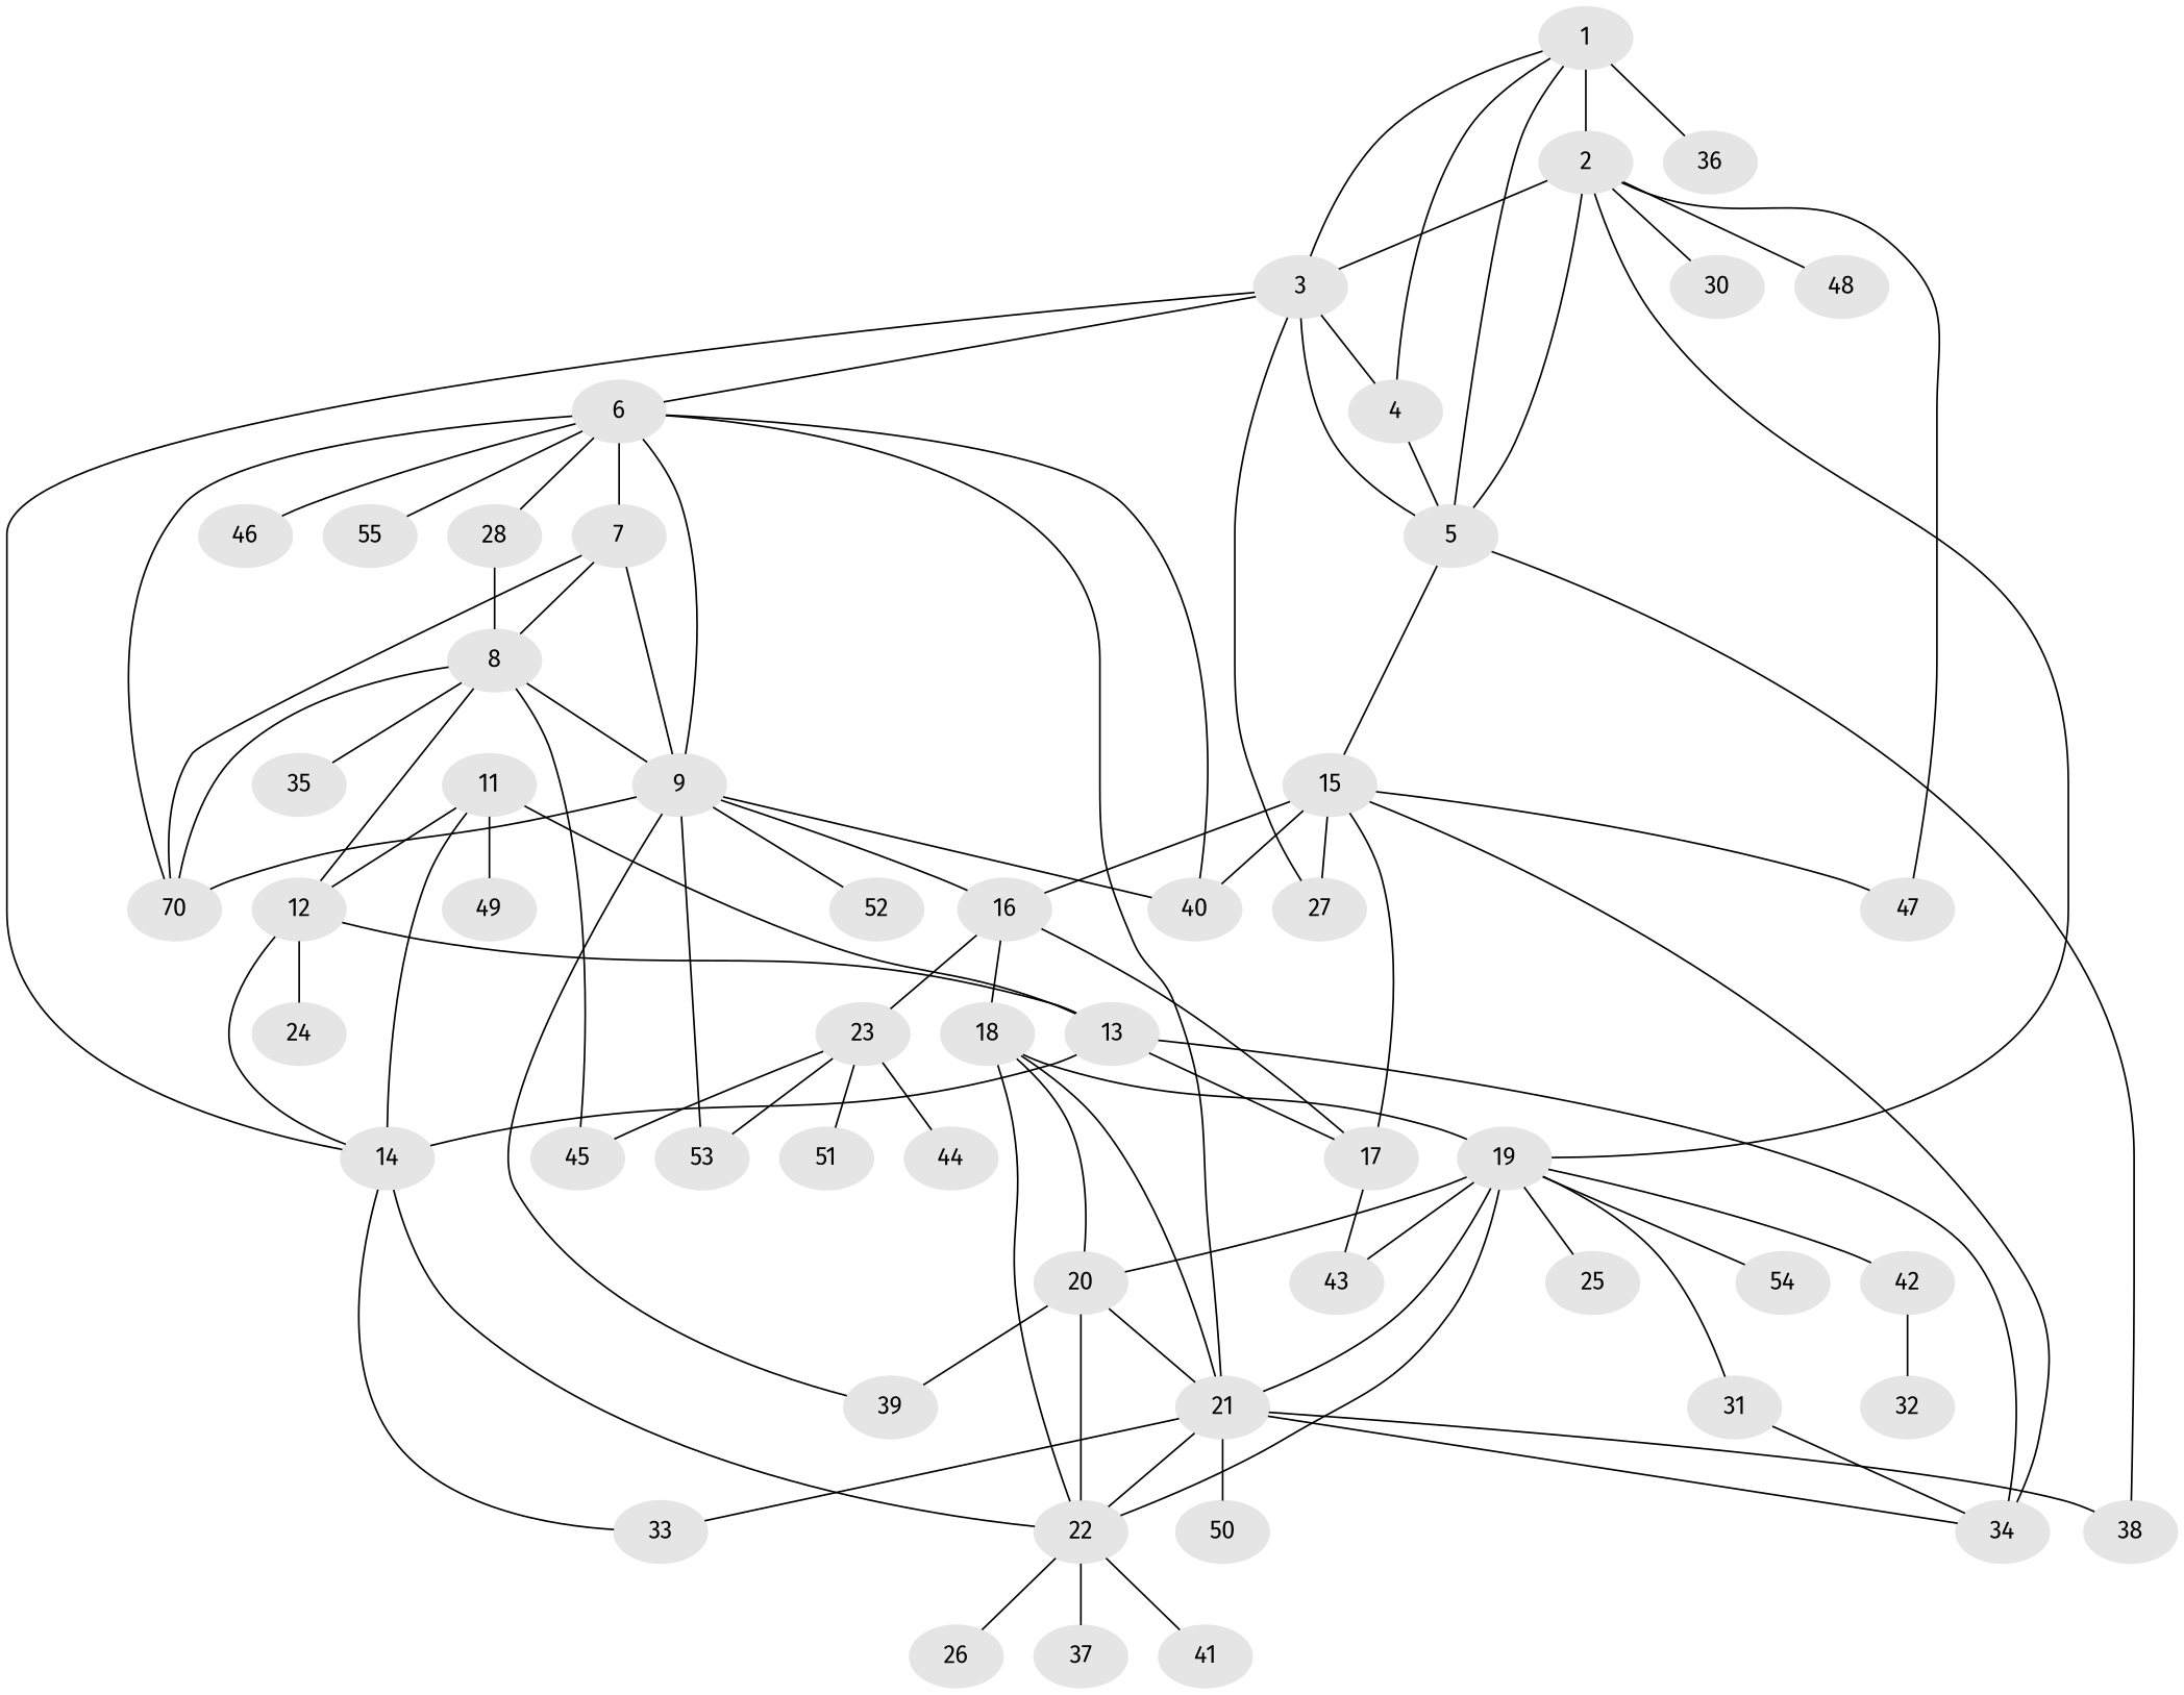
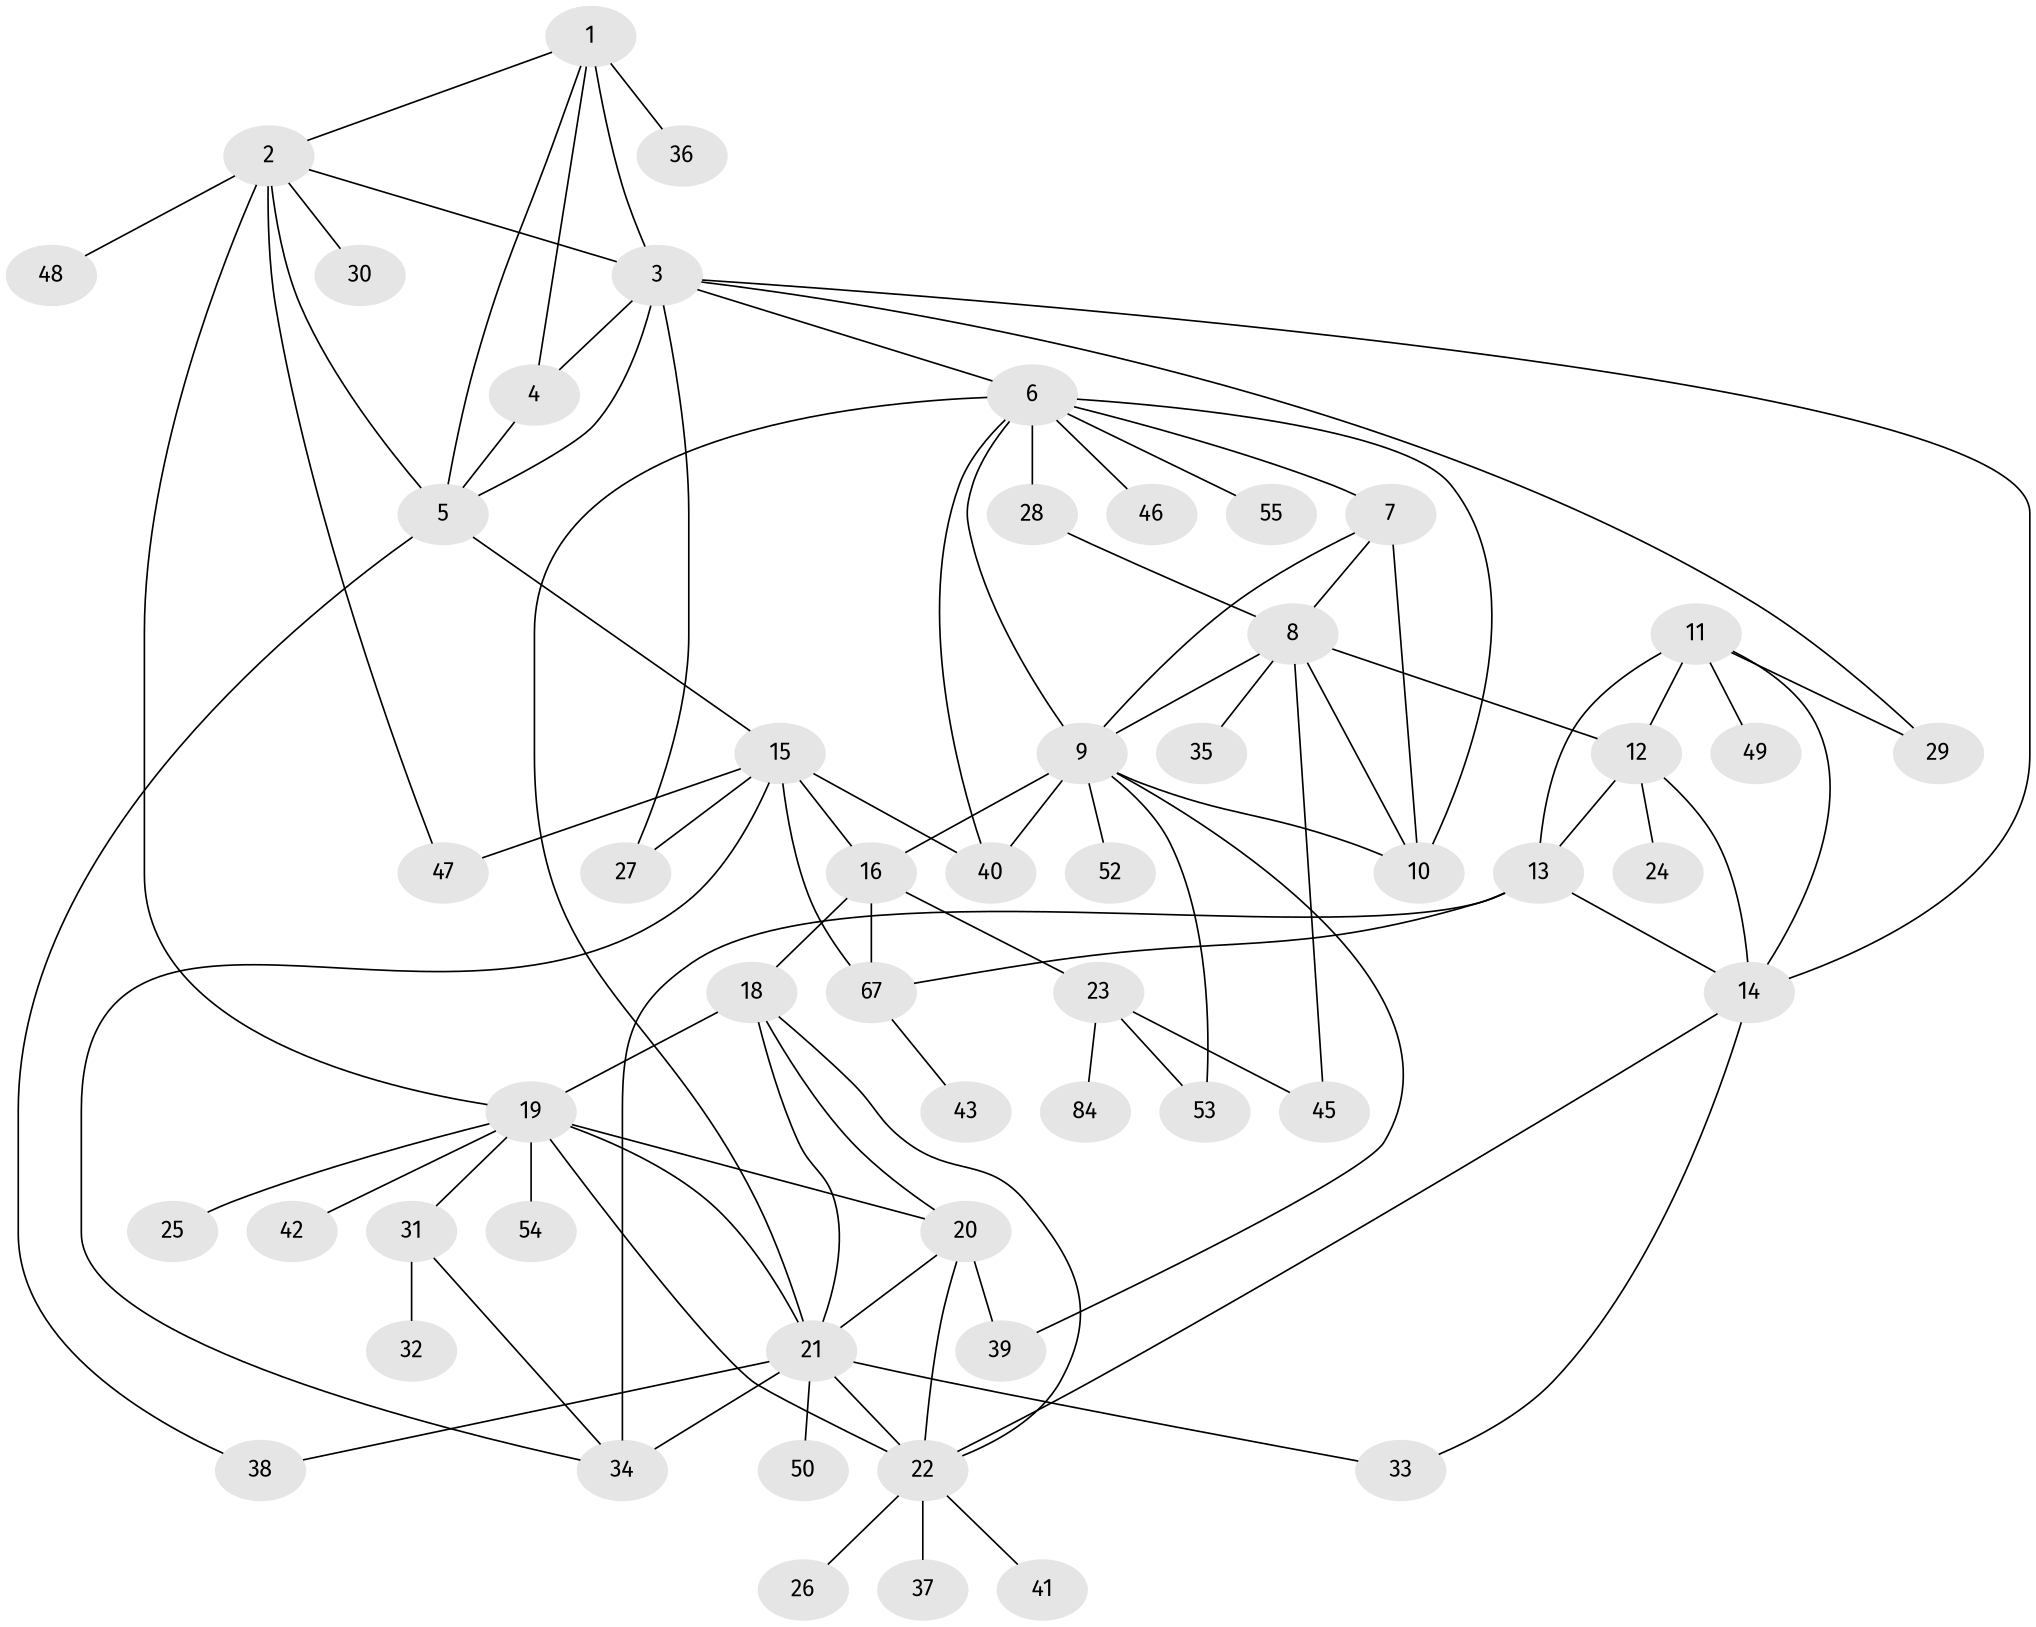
  graph {
    fontname="Fira Sans"
    node [color=gray90 fontname="Fira Sans" style=filled]
    edge [fontname="Fira Sans" weight=1.0]
    1
    2
    3
    4
    5
    36
    19
    30
    48
    47
    6
    14
    27
+   29
    15
    38
    21
    22
    43
    20
    25
    31
    42
    54
    9
    7
-   10 [label=70]
+   10
    28
    40
    46
    55
    16
    39
    52
    53
    33
-   17
+   17 [label=67]
    34
    8
    12
    35
    45
    50
    13
    24
    18
    23
    11
    49
    26
    37
    41
-   44
-   51
+   44 [label=84]
    32
    1 -- 2
    1 -- 3
    1 -- 4
    1 -- 5
    1 -- 36 [weight=3.0]
    2 -- 3
    2 -- 5
    2 -- 19
    2 -- 30
    2 -- 48
    2 -- 47
    3 -- 4
    3 -- 5
    3 -- 6
    3 -- 14
    3 -- 27
+   3 -- 29
    4 -- 5
    5 -- 15
    5 -- 38
    19 -- 21
    19 -- 22
-   19 -- 43
    19 -- 20
    19 -- 25
    19 -- 31
    19 -- 42
    19 -- 54
    6 -- 21
    6 -- 9
    6 -- 7
    6 -- 10
    6 -- 28
    6 -- 40
    6 -- 46
    6 -- 55
    14 -- 22
    14 -- 33
    15 -- 47 [weight=2.0]
    15 -- 27 [weight=4.0]
    15 -- 40
    15 -- 16 [weight=3.0]
    15 -- 17 [weight=3.0]
    15 -- 34
    21 -- 38
    21 -- 22
    21 -- 33
    21 -- 34
    21 -- 50
    22 -- 26
    22 -- 37
    22 -- 41
    20 -- 21
    20 -- 22
    20 -- 39 [weight=3.0]
    31 -- 34
-   42 -- 32
+   31 -- 32
    9 -- 10 [weight=8.0]
    9 -- 40
    9 -- 16
    9 -- 39
    9 -- 52
    9 -- 53
    7 -- 9
    7 -- 10
    7 -- 8
    28 -- 8
    16 -- 17
    16 -- 18
    16 -- 23
    17 -- 43
    8 -- 9
    8 -- 10
    8 -- 12
    8 -- 35
    8 -- 45
    12 -- 14
    12 -- 13
    12 -- 24 [weight=3.0]
    13 -- 14
    13 -- 17
    13 -- 34 [weight=4.0]
    18 -- 19
    18 -- 21
    18 -- 22
    18 -- 20
    23 -- 53
    23 -- 45
    23 -- 44
-   23 -- 51
    11 -- 14 [weight=2.0]
+   11 -- 29
    11 -- 12 [weight=2.0]
    11 -- 13 [weight=2.0]
    11 -- 49
  }
